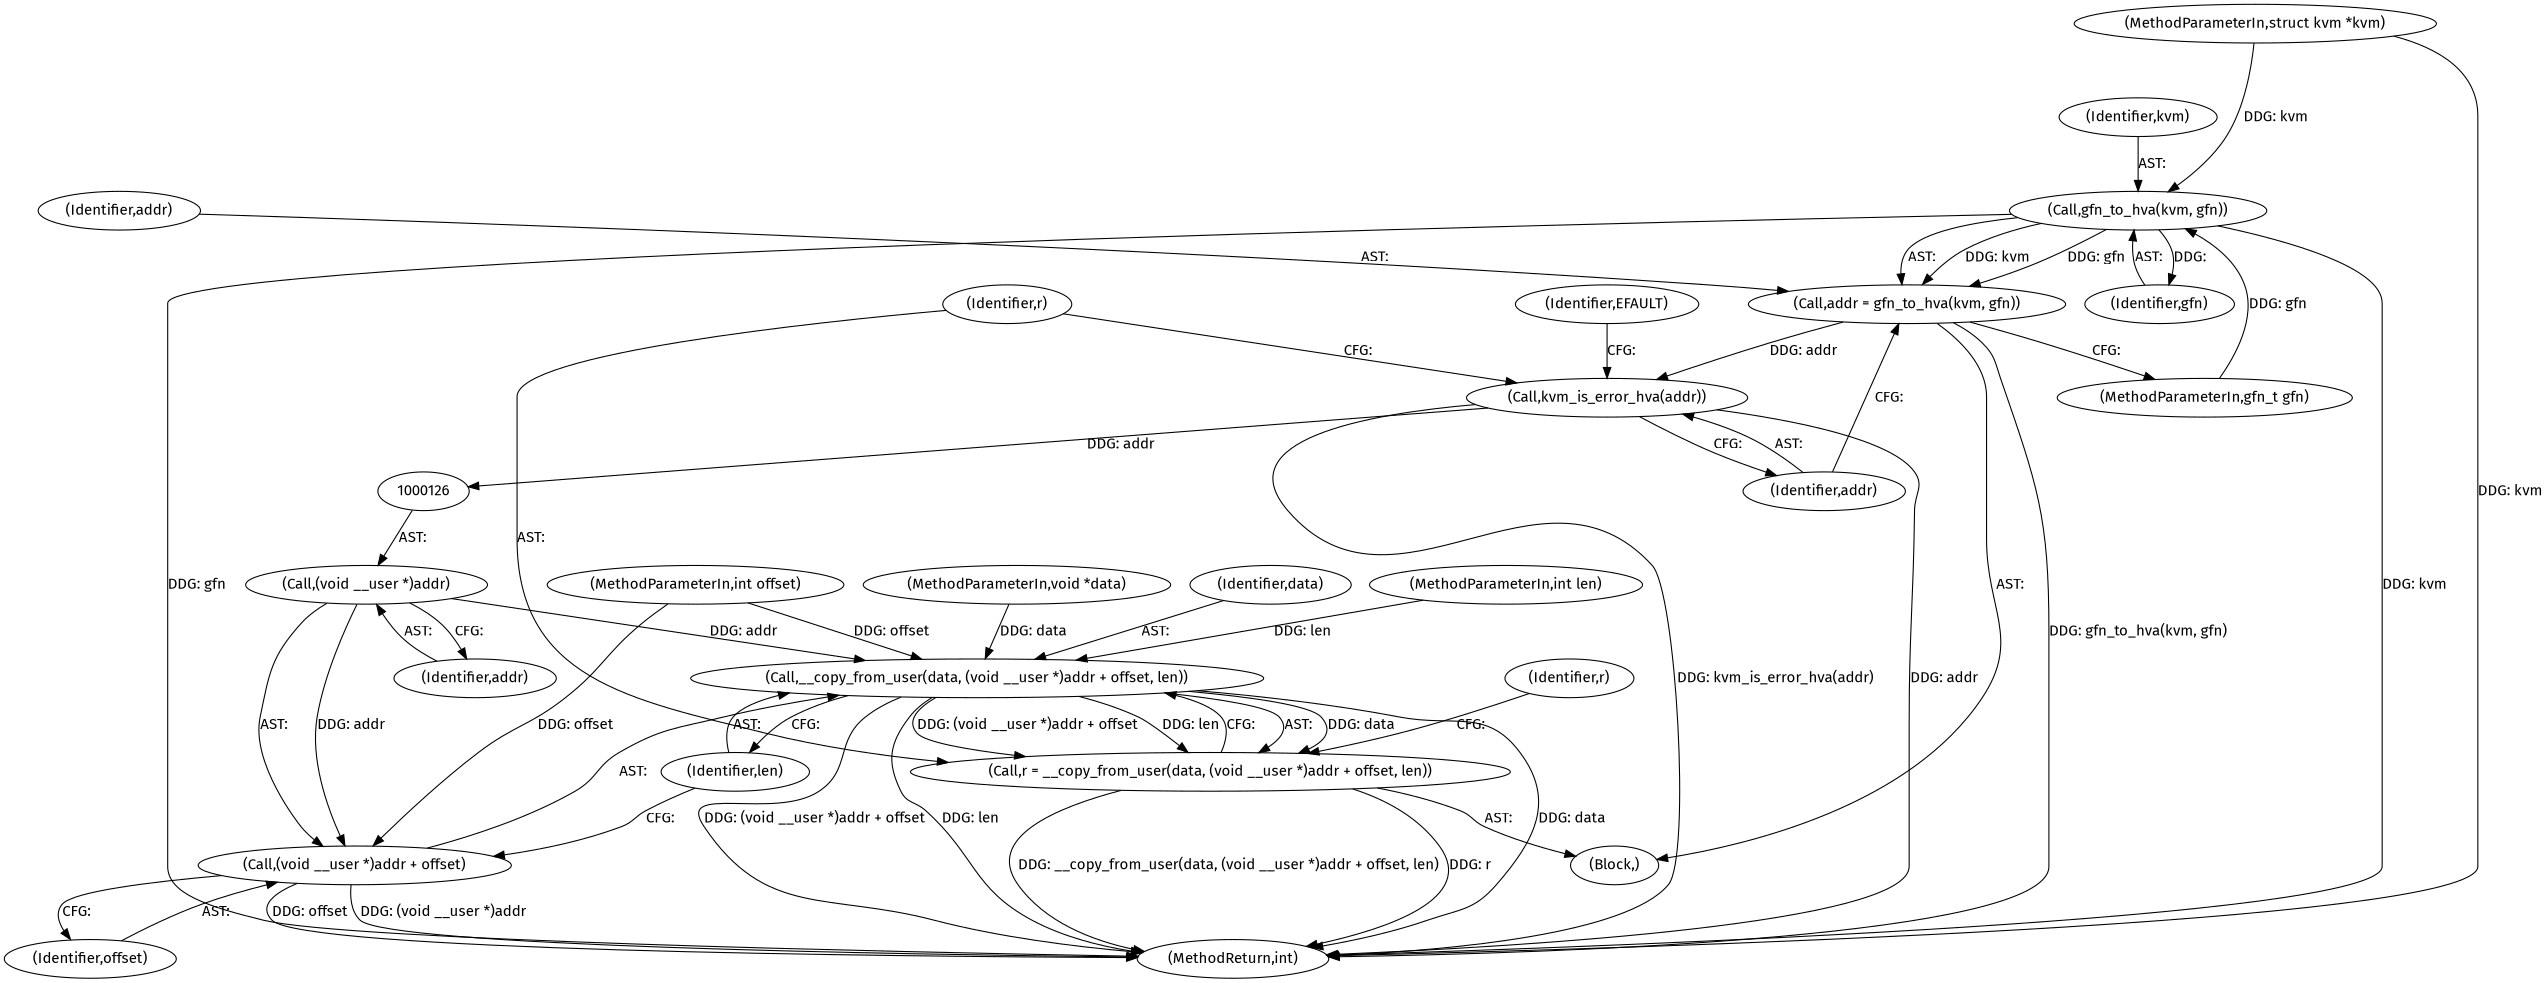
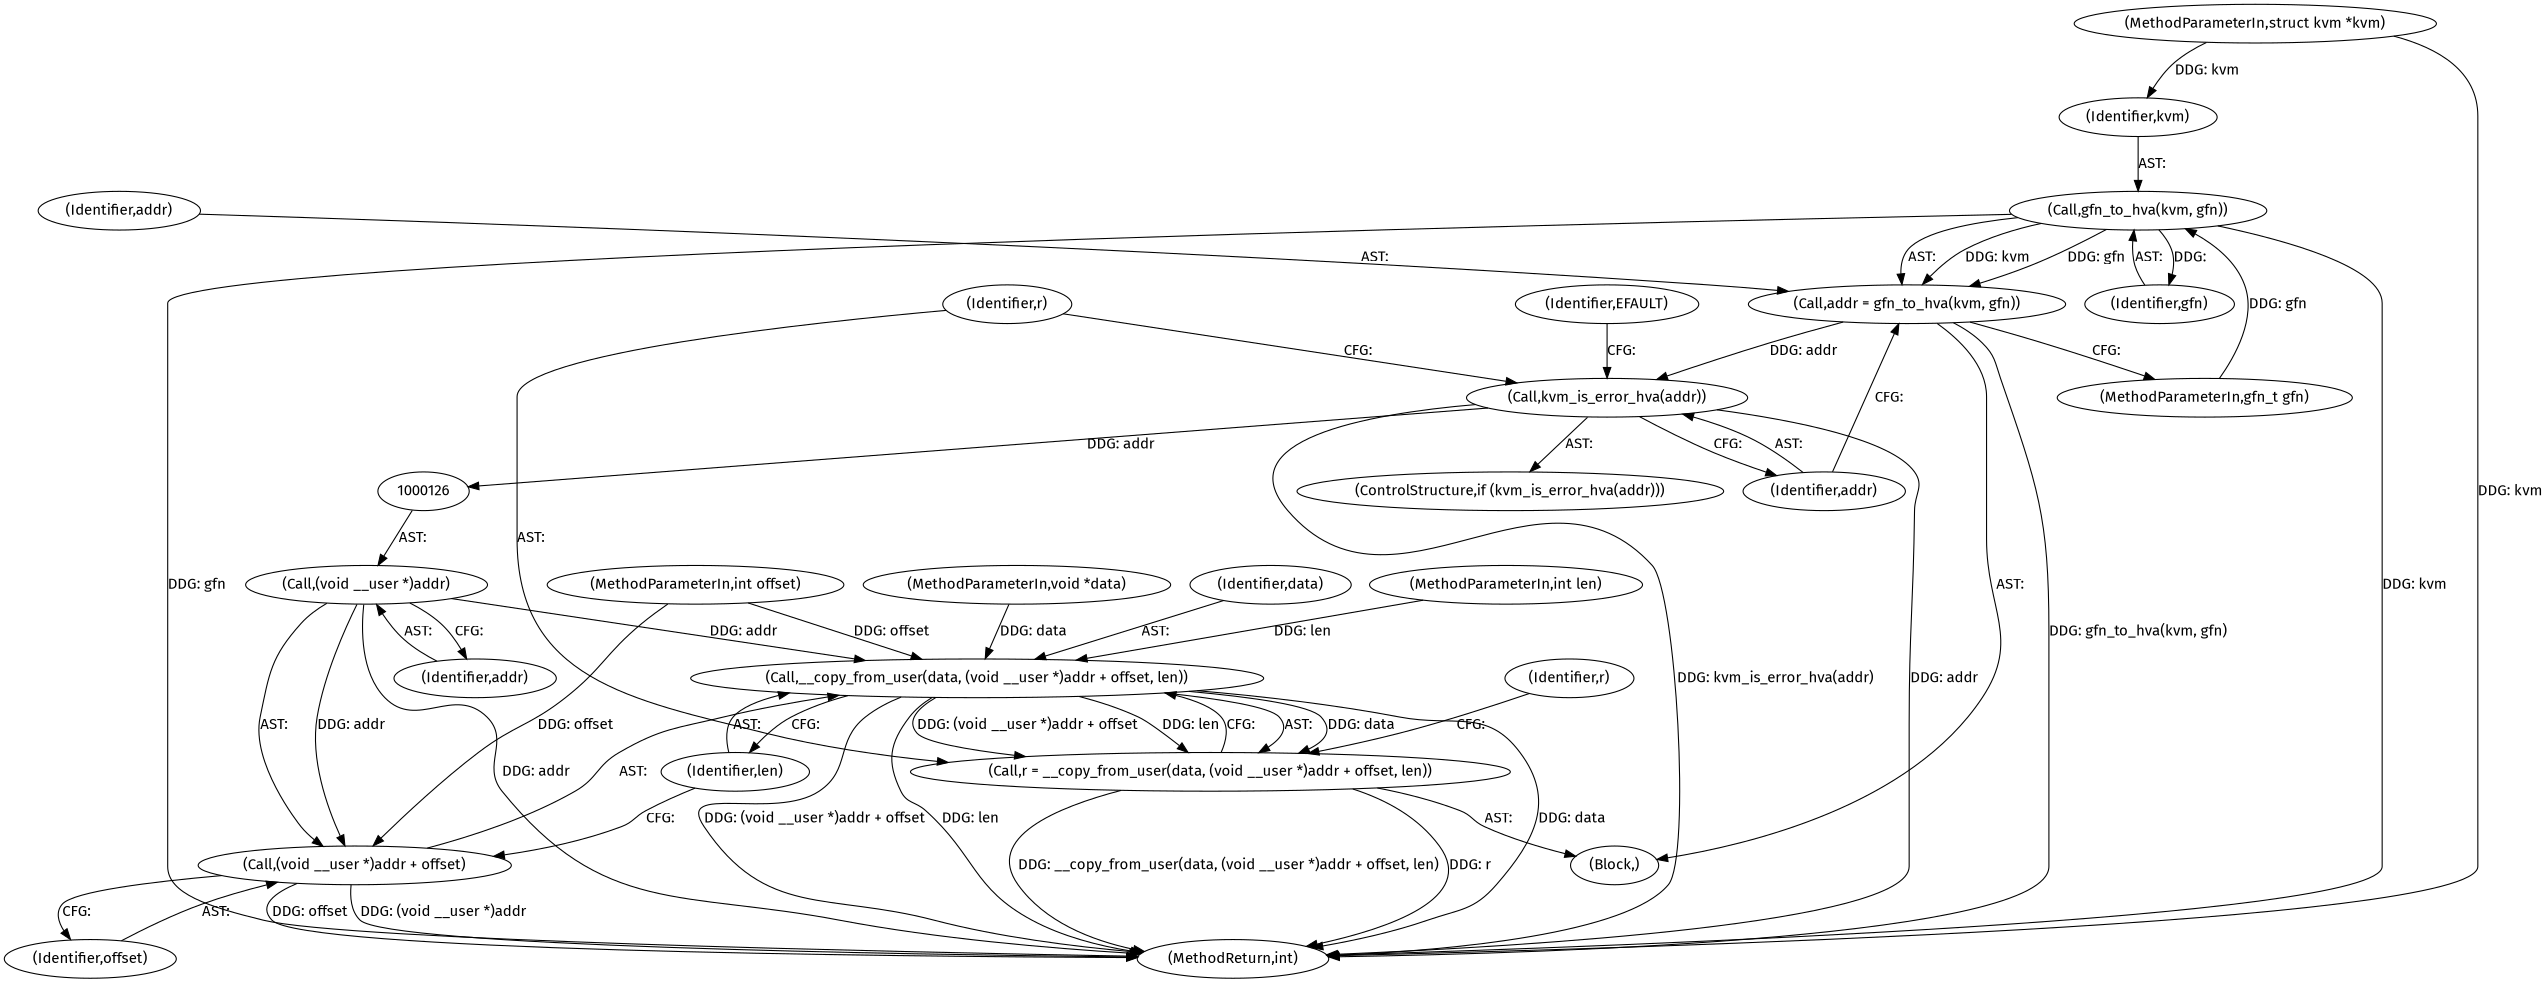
  digraph {
    fontname="Fira Sans"
    node [fontname="Fira Sans"]
    edge [fontname="Fira Sans"]
    n1 [label="(MethodParameterIn,struct kvm *kvm)"]
    n2 [label="(Call,gfn_to_hva(kvm, gfn))"]
    n3 [label="(MethodReturn,int)"]
    n4 [label="(Call,addr = gfn_to_hva(kvm, gfn))"]
    n5 [label="(Identifier,gfn)"]
    n6 [label="(Call,kvm_is_error_hva(addr))"]
    n7 [label="(Block,)"]
    n8 [label="(MethodParameterIn,gfn_t gfn)"]
    n9 [label="(Identifier,addr)"]
+   n10 [label="(ControlStructure,if (kvm_is_error_hva(addr)))"]
    1000126
    n12 [label="(Call,(void __user *)addr)"]
    n13 [label="(Call,__copy_from_user(data, (void __user *)addr + offset, len))"]
    n14 [label="(Call,(void __user *)addr + offset)"]
    n15 [label="(Identifier,addr)"]
    n16 [label="(Call,r = __copy_from_user(data, (void __user *)addr + offset, len))"]
    n17 [label="(Identifier,len)"]
    n18 [label="(Identifier,offset)"]
    n19 [label="(MethodParameterIn,int offset)"]
    n20 [label="(Identifier,addr)"]
    n21 [label="(Identifier,kvm)"]
    n22 [label="(MethodParameterIn,void *data)"]
    n23 [label="(Identifier,EFAULT)"]
    n24 [label="(Identifier,r)"]
    n25 [label="(Identifier,r)"]
    n26 [label="(Identifier,data)"]
    n27 [label="(MethodParameterIn,int len)"]
-   n1 -> n2 [label="DDG: kvm"]
+   n1 -> n21 [label="DDG: kvm"]
    n1 -> n3 [label="DDG: kvm"]
    n2 -> n3 [label="DDG: kvm"]
    n2 -> n3 [label="DDG: gfn"]
    n2 -> n4 [label="AST: "]
    n2 -> n4 [label="DDG: kvm"]
    n2 -> n4 [label="DDG: gfn"]
    n2 -> n5 [label="DDG: "]
    n4 -> n3 [label="DDG: gfn_to_hva(kvm, gfn)"]
    n4 -> n6 [label="DDG: addr"]
    n4 -> n7 [label="AST: "]
    n4 -> n8 [label="CFG: "]
    n5 -> n2 [label="AST: "]
    n6 -> n3 [label="DDG: kvm_is_error_hva(addr)"]
    n6 -> n3 [label="DDG: addr"]
    n6 -> n9 [label="CFG: "]
+   n6 -> n10 [label="AST: "]
    n6 -> 1000126 [label="DDG: addr"]
    n8 -> n2 [label="DDG: gfn"]
    n9 -> n4 [label="CFG: "]
    n9 -> n6 [label="AST: "]
    1000126 -> n12 [label="AST: "]
+   n12 -> n3 [label="DDG: addr"]
    n12 -> n13 [label="DDG: addr"]
    n12 -> n14 [label="AST: "]
    n12 -> n14 [label="DDG: addr"]
    n12 -> n15 [label="CFG: "]
    n13 -> n3 [label="DDG: data"]
    n13 -> n3 [label="DDG: (void __user *)addr + offset"]
    n13 -> n3 [label="DDG: len"]
    n13 -> n16 [label="AST: "]
    n13 -> n16 [label="DDG: data"]
    n13 -> n16 [label="DDG: (void __user *)addr + offset"]
    n13 -> n16 [label="DDG: len"]
    n13 -> n17 [label="CFG: "]
    n14 -> n3 [label="DDG: (void __user *)addr"]
    n14 -> n3 [label="DDG: offset"]
    n14 -> n13 [label="AST: "]
    n14 -> n18 [label="CFG: "]
    n15 -> n12 [label="AST: "]
    n16 -> n3 [label="DDG: __copy_from_user(data, (void __user *)addr + offset, len)"]
    n16 -> n3 [label="DDG: r"]
    n16 -> n7 [label="AST: "]
    n16 -> n13 [label="CFG: "]
    n17 -> n13 [label="AST: "]
    n17 -> n14 [label="CFG: "]
    n18 -> n14 [label="AST: "]
    n19 -> n13 [label="DDG: offset"]
    n19 -> n14 [label="DDG: offset"]
    n20 -> n4 [label="AST: "]
    n21 -> n2 [label="AST: "]
    n22 -> n13 [label="DDG: data"]
    n23 -> n6 [label="CFG: "]
    n24 -> n6 [label="CFG: "]
    n24 -> n16 [label="AST: "]
    n25 -> n16 [label="CFG: "]
    n26 -> n13 [label="AST: "]
    n27 -> n13 [label="DDG: len"]
  }
